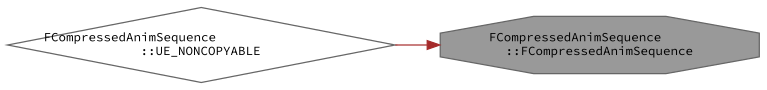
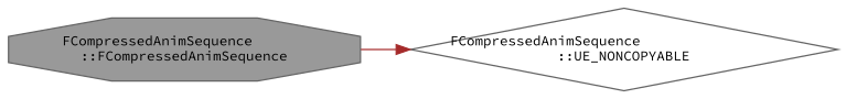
  digraph {
    rankdir=RL
    fontname="Source Code Pro"
    node [fontname="Source Code Pro" fontsize=10 style=filled]
    n1 [color=gray40 fillcolor=grey60 fontcolor=black height=0.2 label="FCompressedAnimSequence\l::FCompressedAnimSequence" shape=octagon width=0.4]
    n2 [color=grey40 fillcolor=white height=0.2 label="FCompressedAnimSequence\l::UE_NONCOPYABLE" shape=diamond width=0.4]
-   n1 -> n2 [color=brown dir=back fontname="Source Code Pro" fontsize=10 labelfontname=Helvetica labelfontsize=10 style=solid]
+   n2 -> n1 [color=brown dir=back fontname="Source Code Pro" fontsize=10 labelfontname=Helvetica labelfontsize=10 style=solid]
  }
